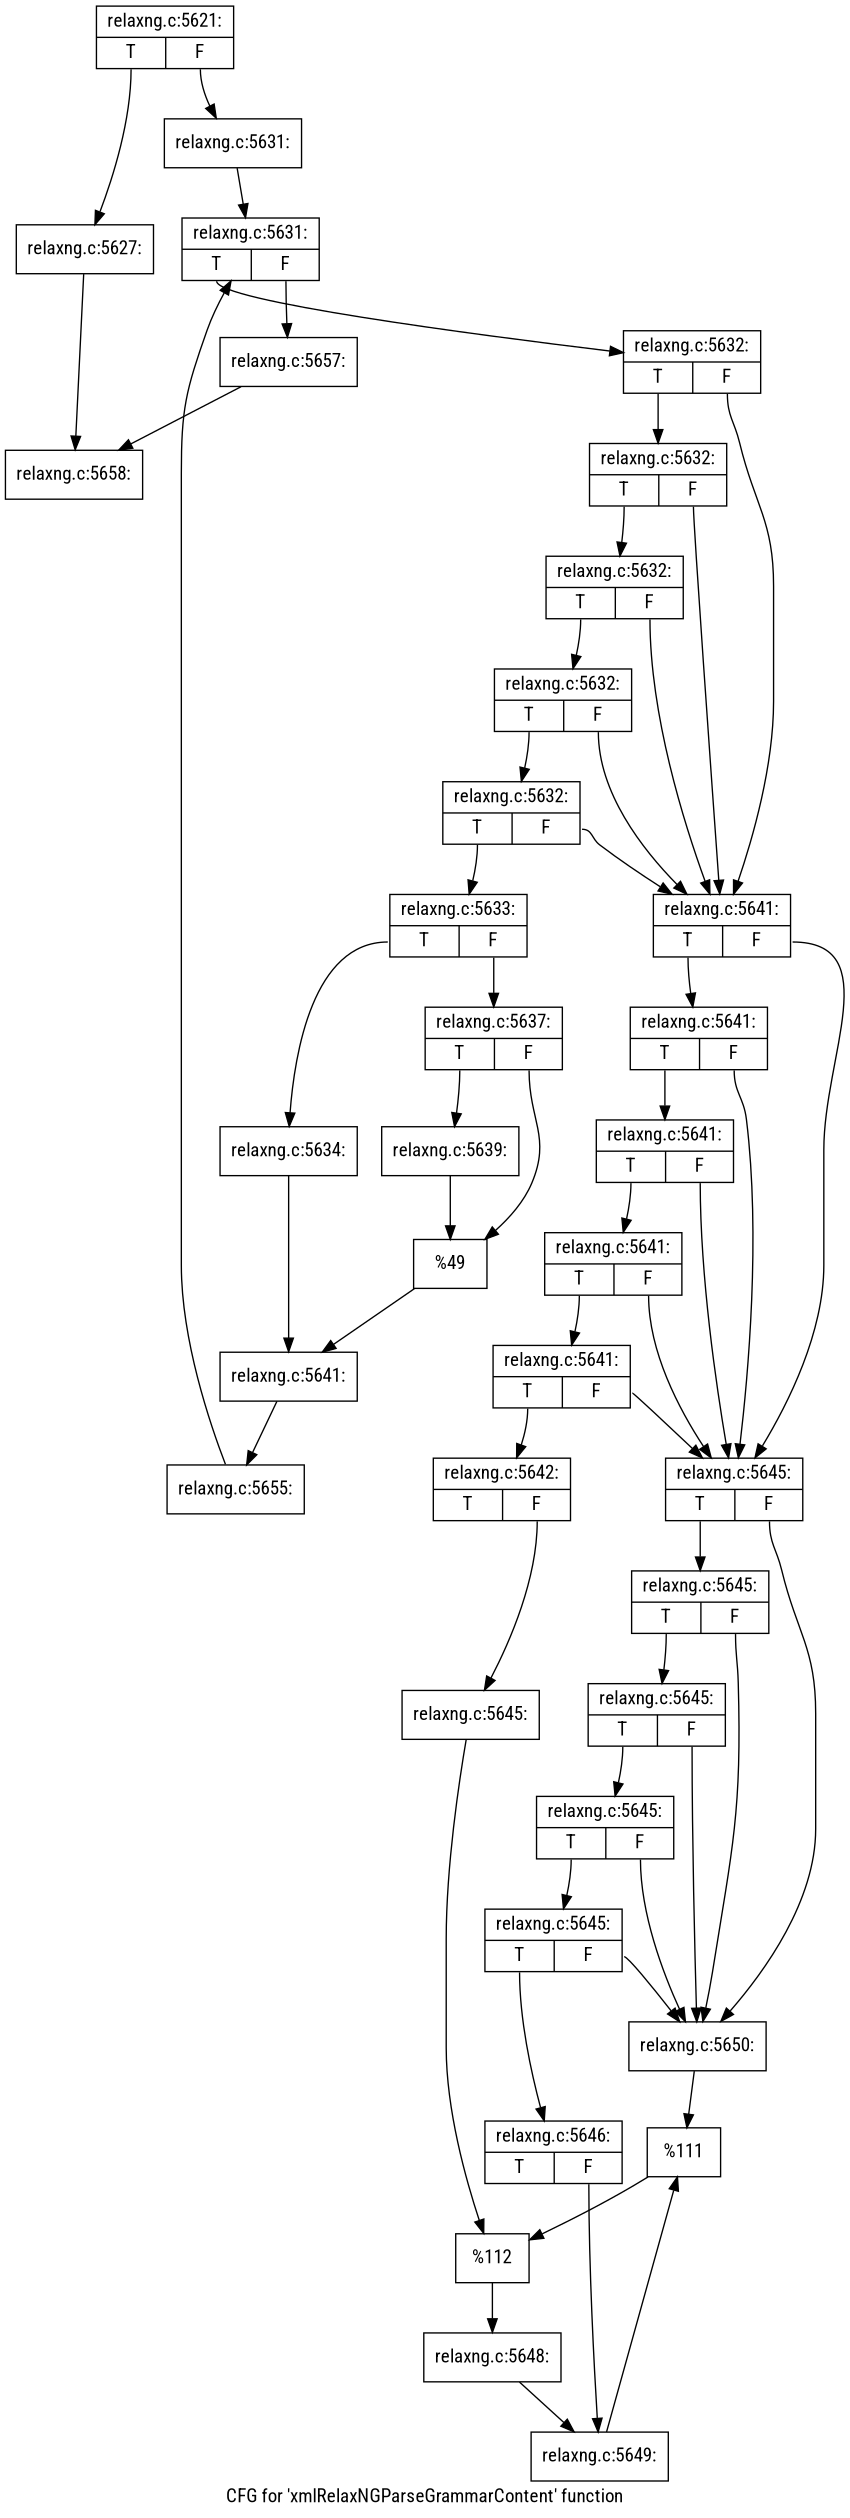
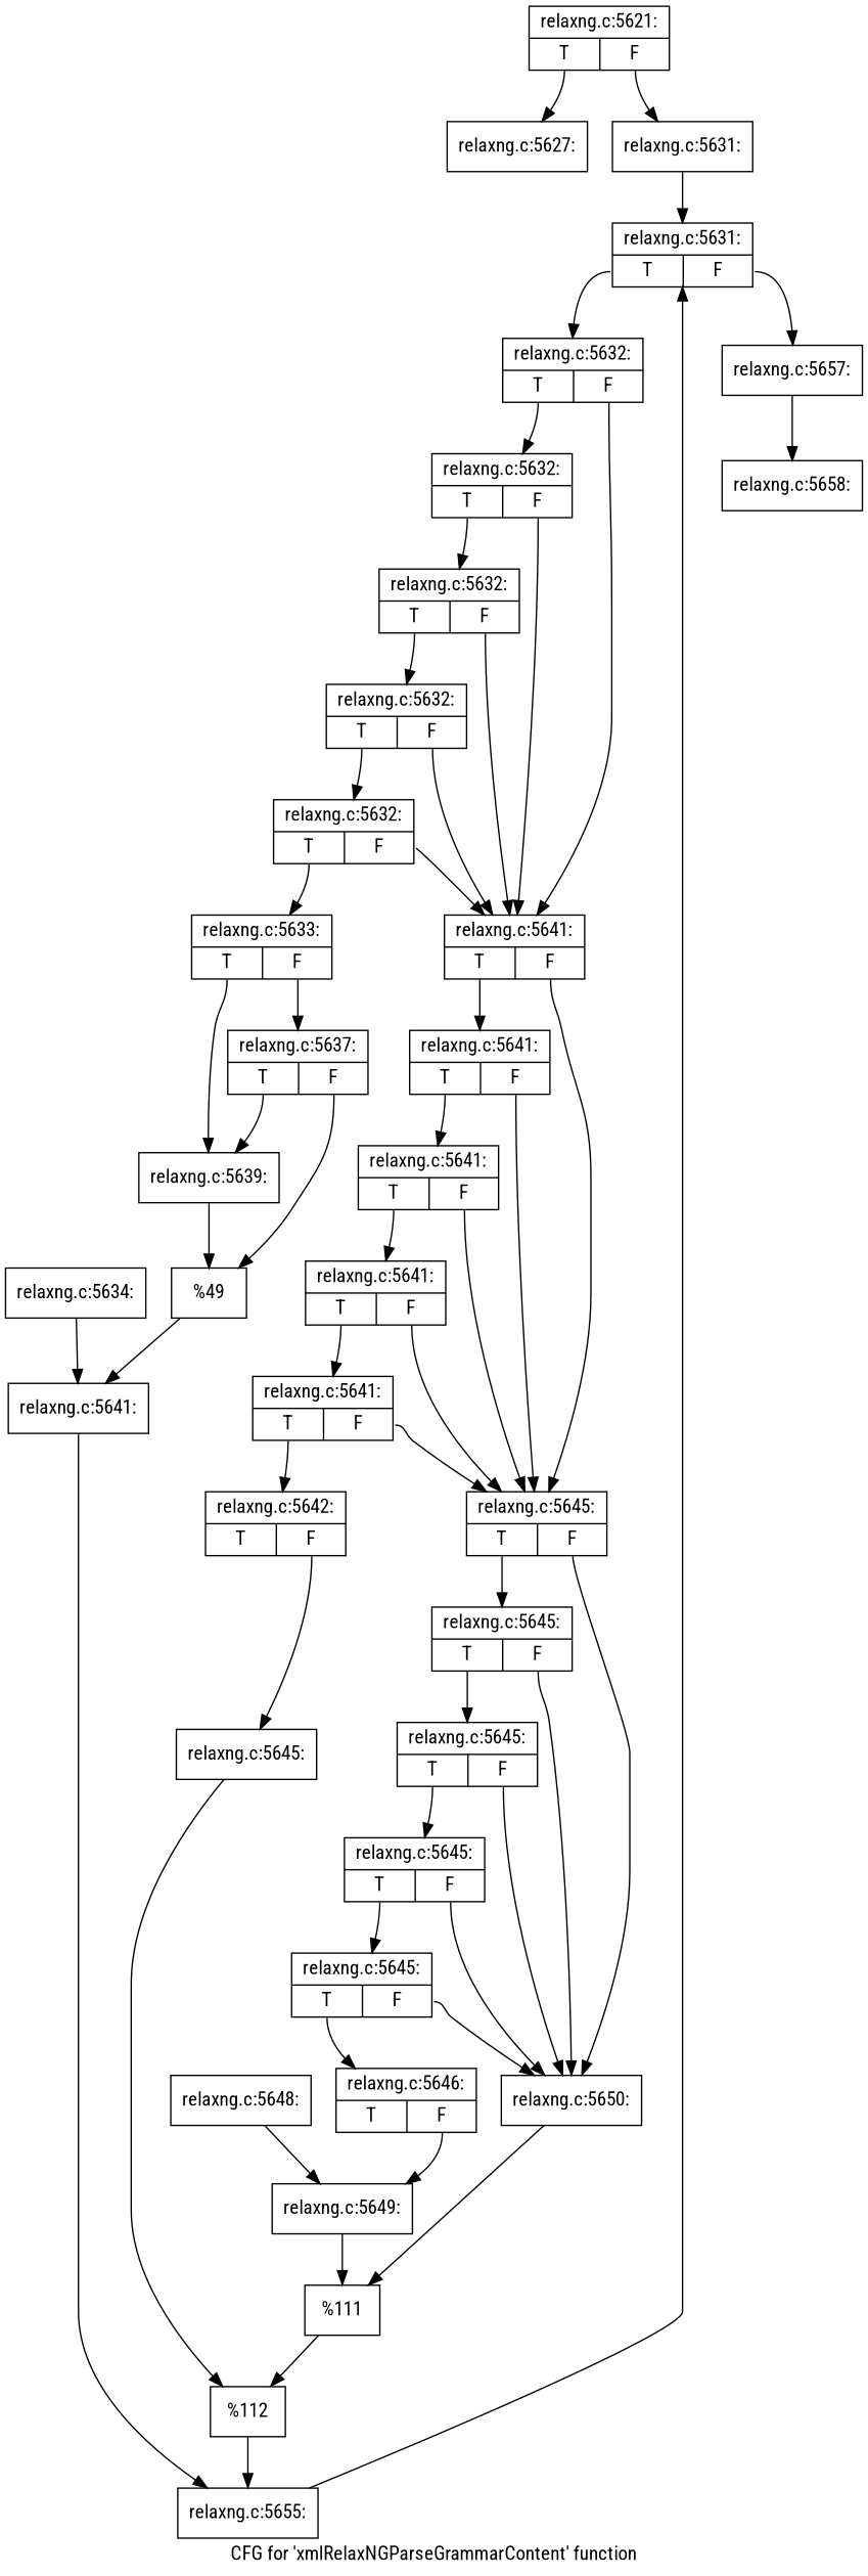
  digraph {
    fontname="Roboto Condensed"
    label="CFG for 'xmlRelaxNGParseGrammarContent' function"
    node [fontname="Roboto Condensed" shape=record]
    edge [fontname="Roboto Condensed" tailport=s0]
    n1 [label="{relaxng.c:5621:|{<s0>T|<s1>F}}"]
    n2 [label="{relaxng.c:5627:}"]
    n3 [label="{relaxng.c:5631:}"]
    n4 [label="{relaxng.c:5658:}"]
    n5 [label="{relaxng.c:5631:|{<s0>T|<s1>F}}"]
    n6 [label="{relaxng.c:5632:|{<s0>T|<s1>F}}"]
    n7 [label="{relaxng.c:5657:}"]
    n8 [label="{relaxng.c:5632:|{<s0>T|<s1>F}}"]
    n9 [label="{relaxng.c:5641:|{<s0>T|<s1>F}}"]
    n10 [label="{relaxng.c:5632:|{<s0>T|<s1>F}}"]
    n11 [label="{relaxng.c:5641:|{<s0>T|<s1>F}}"]
    n12 [label="{relaxng.c:5645:|{<s0>T|<s1>F}}"]
    n13 [label="{relaxng.c:5632:|{<s0>T|<s1>F}}"]
    n14 [label="{relaxng.c:5641:|{<s0>T|<s1>F}}"]
    n15 [label="{relaxng.c:5645:|{<s0>T|<s1>F}}"]
    n16 [label="{relaxng.c:5650:}"]
    n17 [label="{relaxng.c:5632:|{<s0>T|<s1>F}}"]
    n18 [label="{relaxng.c:5633:|{<s0>T|<s1>F}}"]
    n19 [label="{relaxng.c:5634:}"]
    n20 [label="{relaxng.c:5637:|{<s0>T|<s1>F}}"]
    n21 [label="{relaxng.c:5641:}"]
    n22 [label="{relaxng.c:5639:}"]
    n23 [label="{%49}"]
    n24 [label="{relaxng.c:5655:}"]
    n25 [label="{relaxng.c:5641:|{<s0>T|<s1>F}}"]
    n26 [label="{relaxng.c:5645:|{<s0>T|<s1>F}}"]
    n27 [label="{%111}"]
    n28 [label="{relaxng.c:5641:|{<s0>T|<s1>F}}"]
    n29 [label="{relaxng.c:5642:|{<s0>T|<s1>F}}"]
    n30 [label="{relaxng.c:5645:}"]
    n31 [label="{%112}"]
    n32 [label="{relaxng.c:5645:|{<s0>T|<s1>F}}"]
    n33 [label="{relaxng.c:5645:|{<s0>T|<s1>F}}"]
    n34 [label="{relaxng.c:5646:|{<s0>T|<s1>F}}"]
    n35 [label="{relaxng.c:5649:}"]
    n36 [label="{relaxng.c:5648:}"]
    n1 -> n2
    n1 -> n3 [tailport=s1]
-   n2 -> n4
    n3 -> n5
    n5 -> n6
    n5 -> n7 [tailport=s1]
    n6 -> n8
    n6 -> n9 [tailport=s1]
    n7 -> n4
    n8 -> n9 [tailport=s1]
    n8 -> n10
    n9 -> n11
    n9 -> n12 [tailport=s1]
    n10 -> n9 [tailport=s1]
    n10 -> n13
    n11 -> n12 [tailport=s1]
    n11 -> n14
    n12 -> n15
    n12 -> n16 [tailport=s1]
    n13 -> n9 [tailport=s1]
    n13 -> n17
    n14 -> n12 [tailport=s1]
    n14 -> n25
    n15 -> n16 [tailport=s1]
    n15 -> n26
    n16 -> n27
    n17 -> n9 [tailport=s1]
    n17 -> n18
-   n18 -> n19
+   n18 -> n22
    n18 -> n20 [tailport=s1]
    n19 -> n21
    n20 -> n22
    n20 -> n23 [tailport=s1]
    n21 -> n24
    n22 -> n23
    n23 -> n21
    n24 -> n5
    n25 -> n12 [tailport=s1]
    n25 -> n28
    n26 -> n16 [tailport=s1]
    n26 -> n32
    n27 -> n31
    n28 -> n12 [tailport=s1]
    n28 -> n29
    n29 -> n30 [tailport=s1]
    n30 -> n31
-   n31 -> n36
+   n31 -> n24
    n32 -> n16 [tailport=s1]
    n32 -> n33
    n33 -> n16 [tailport=s1]
    n33 -> n34
    n34 -> n35 [tailport=s1]
    n35 -> n27
    n36 -> n35
  }
